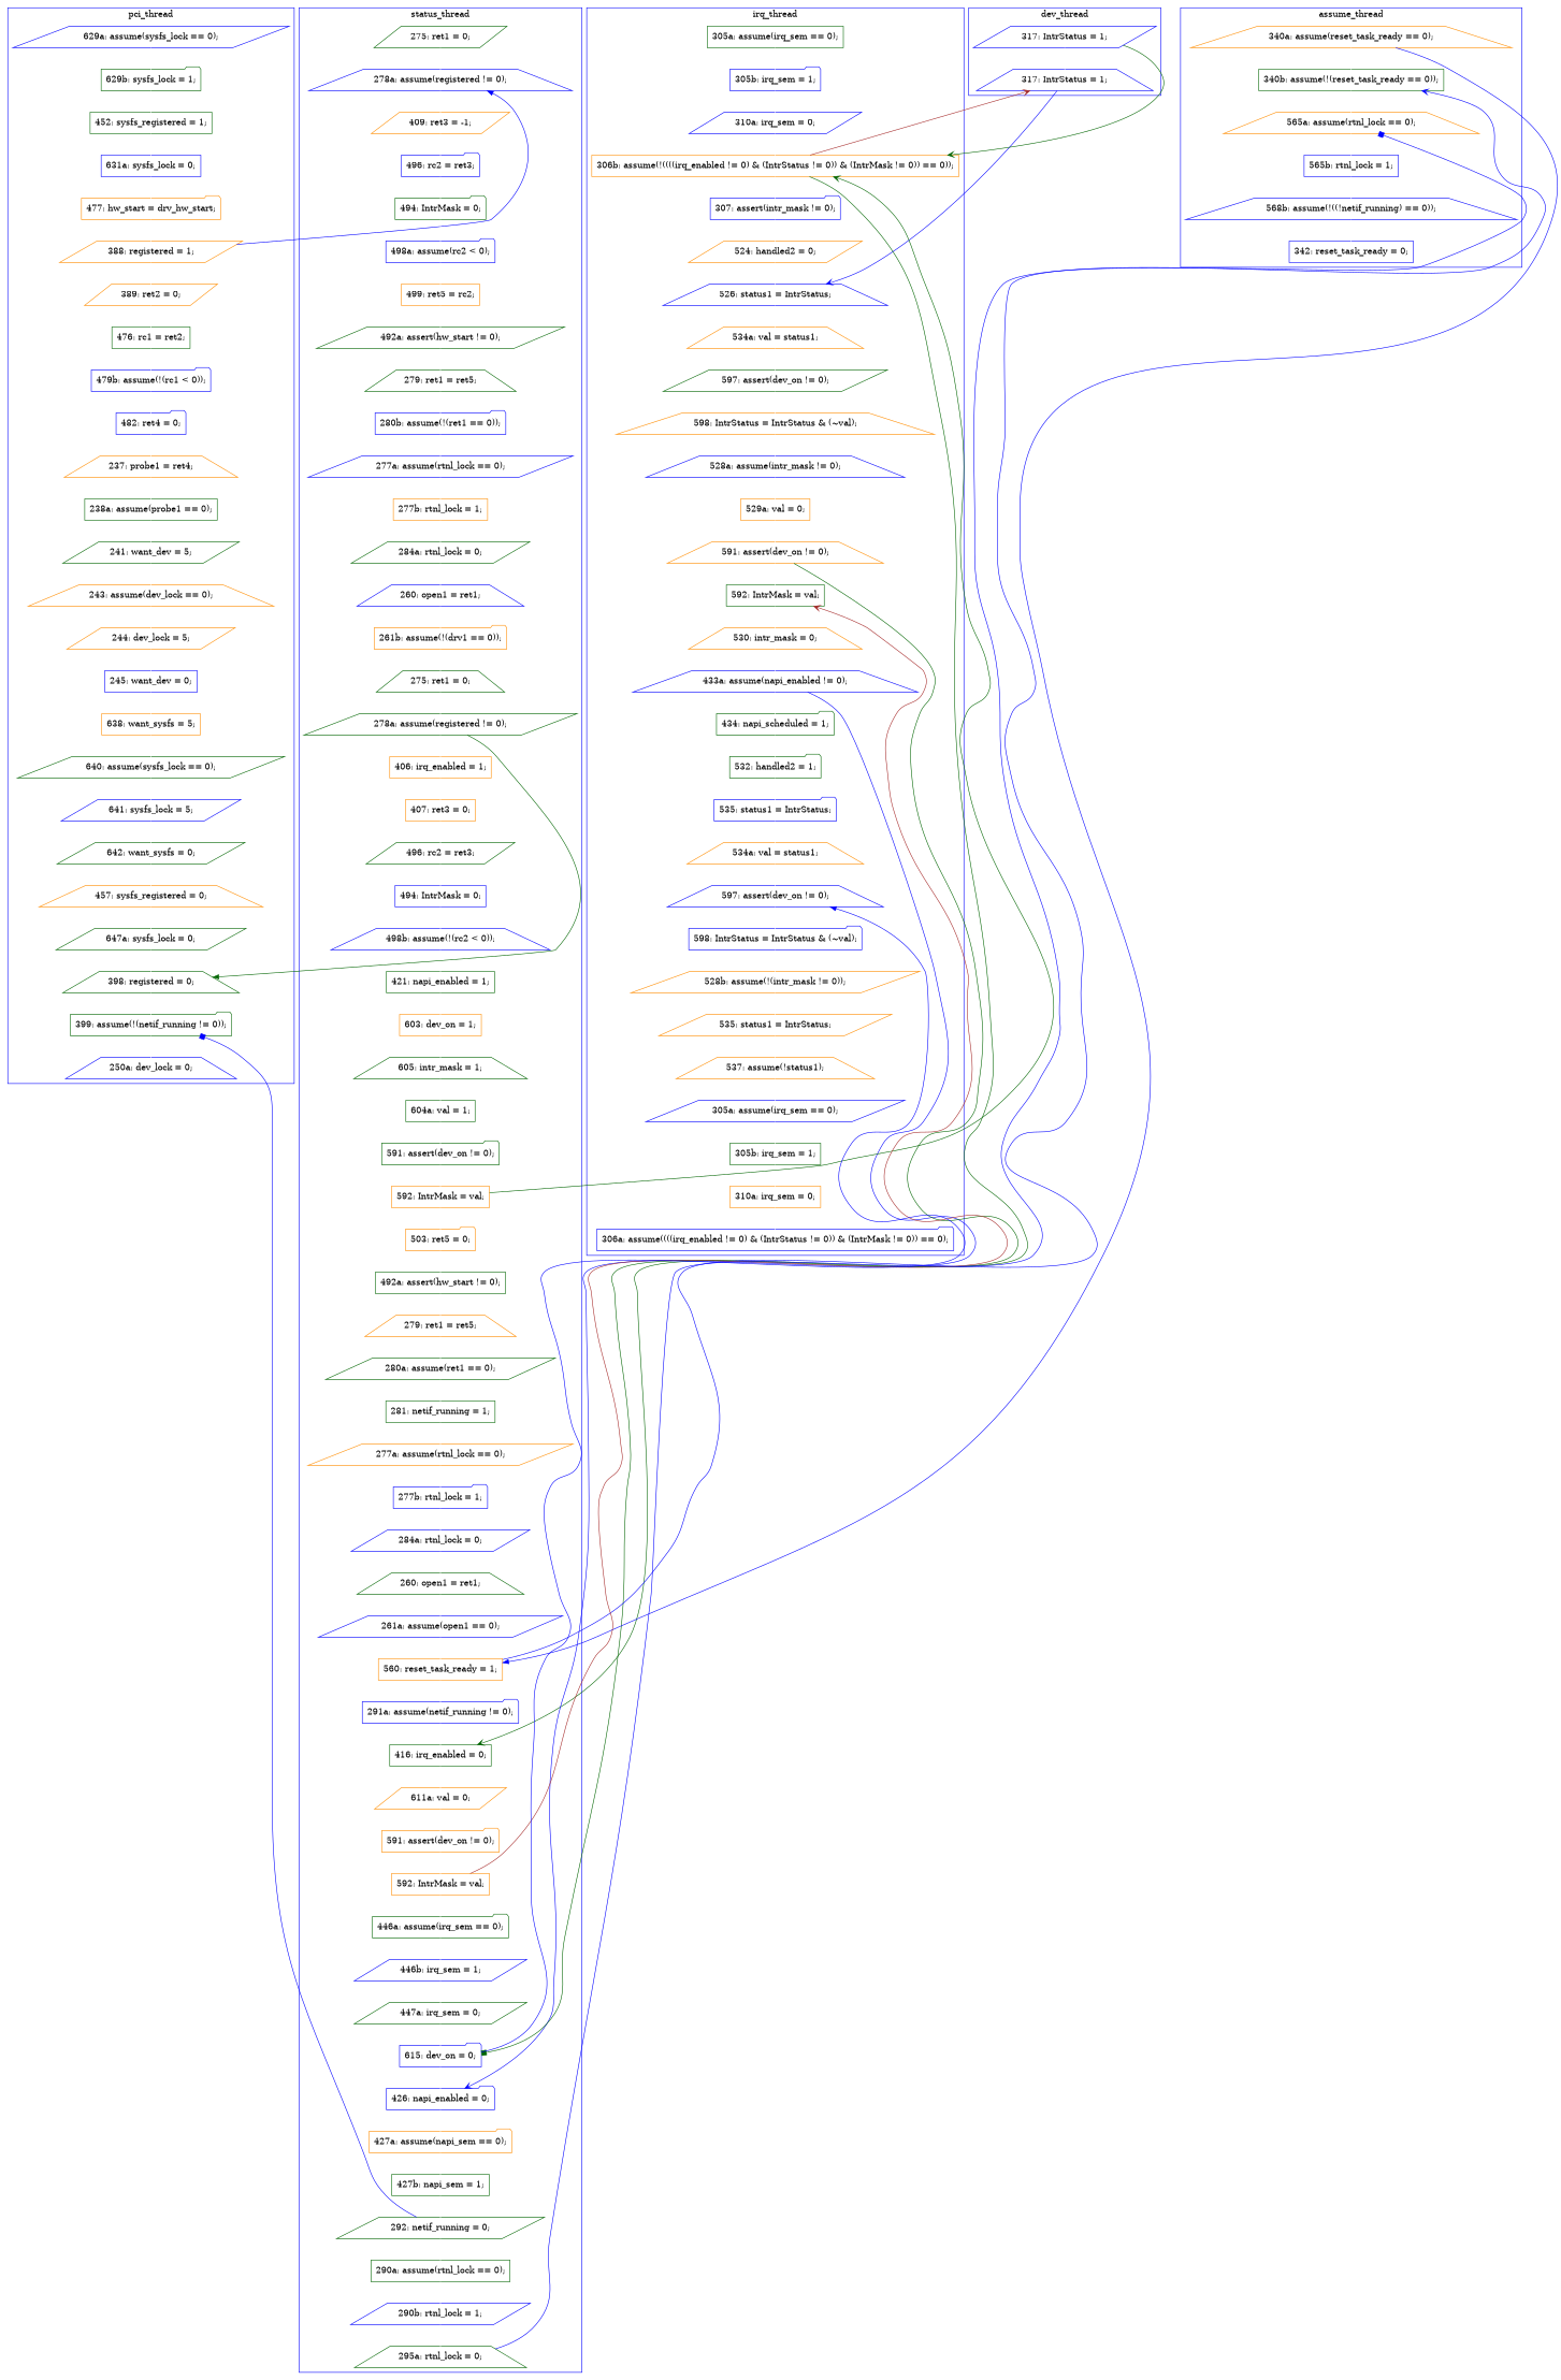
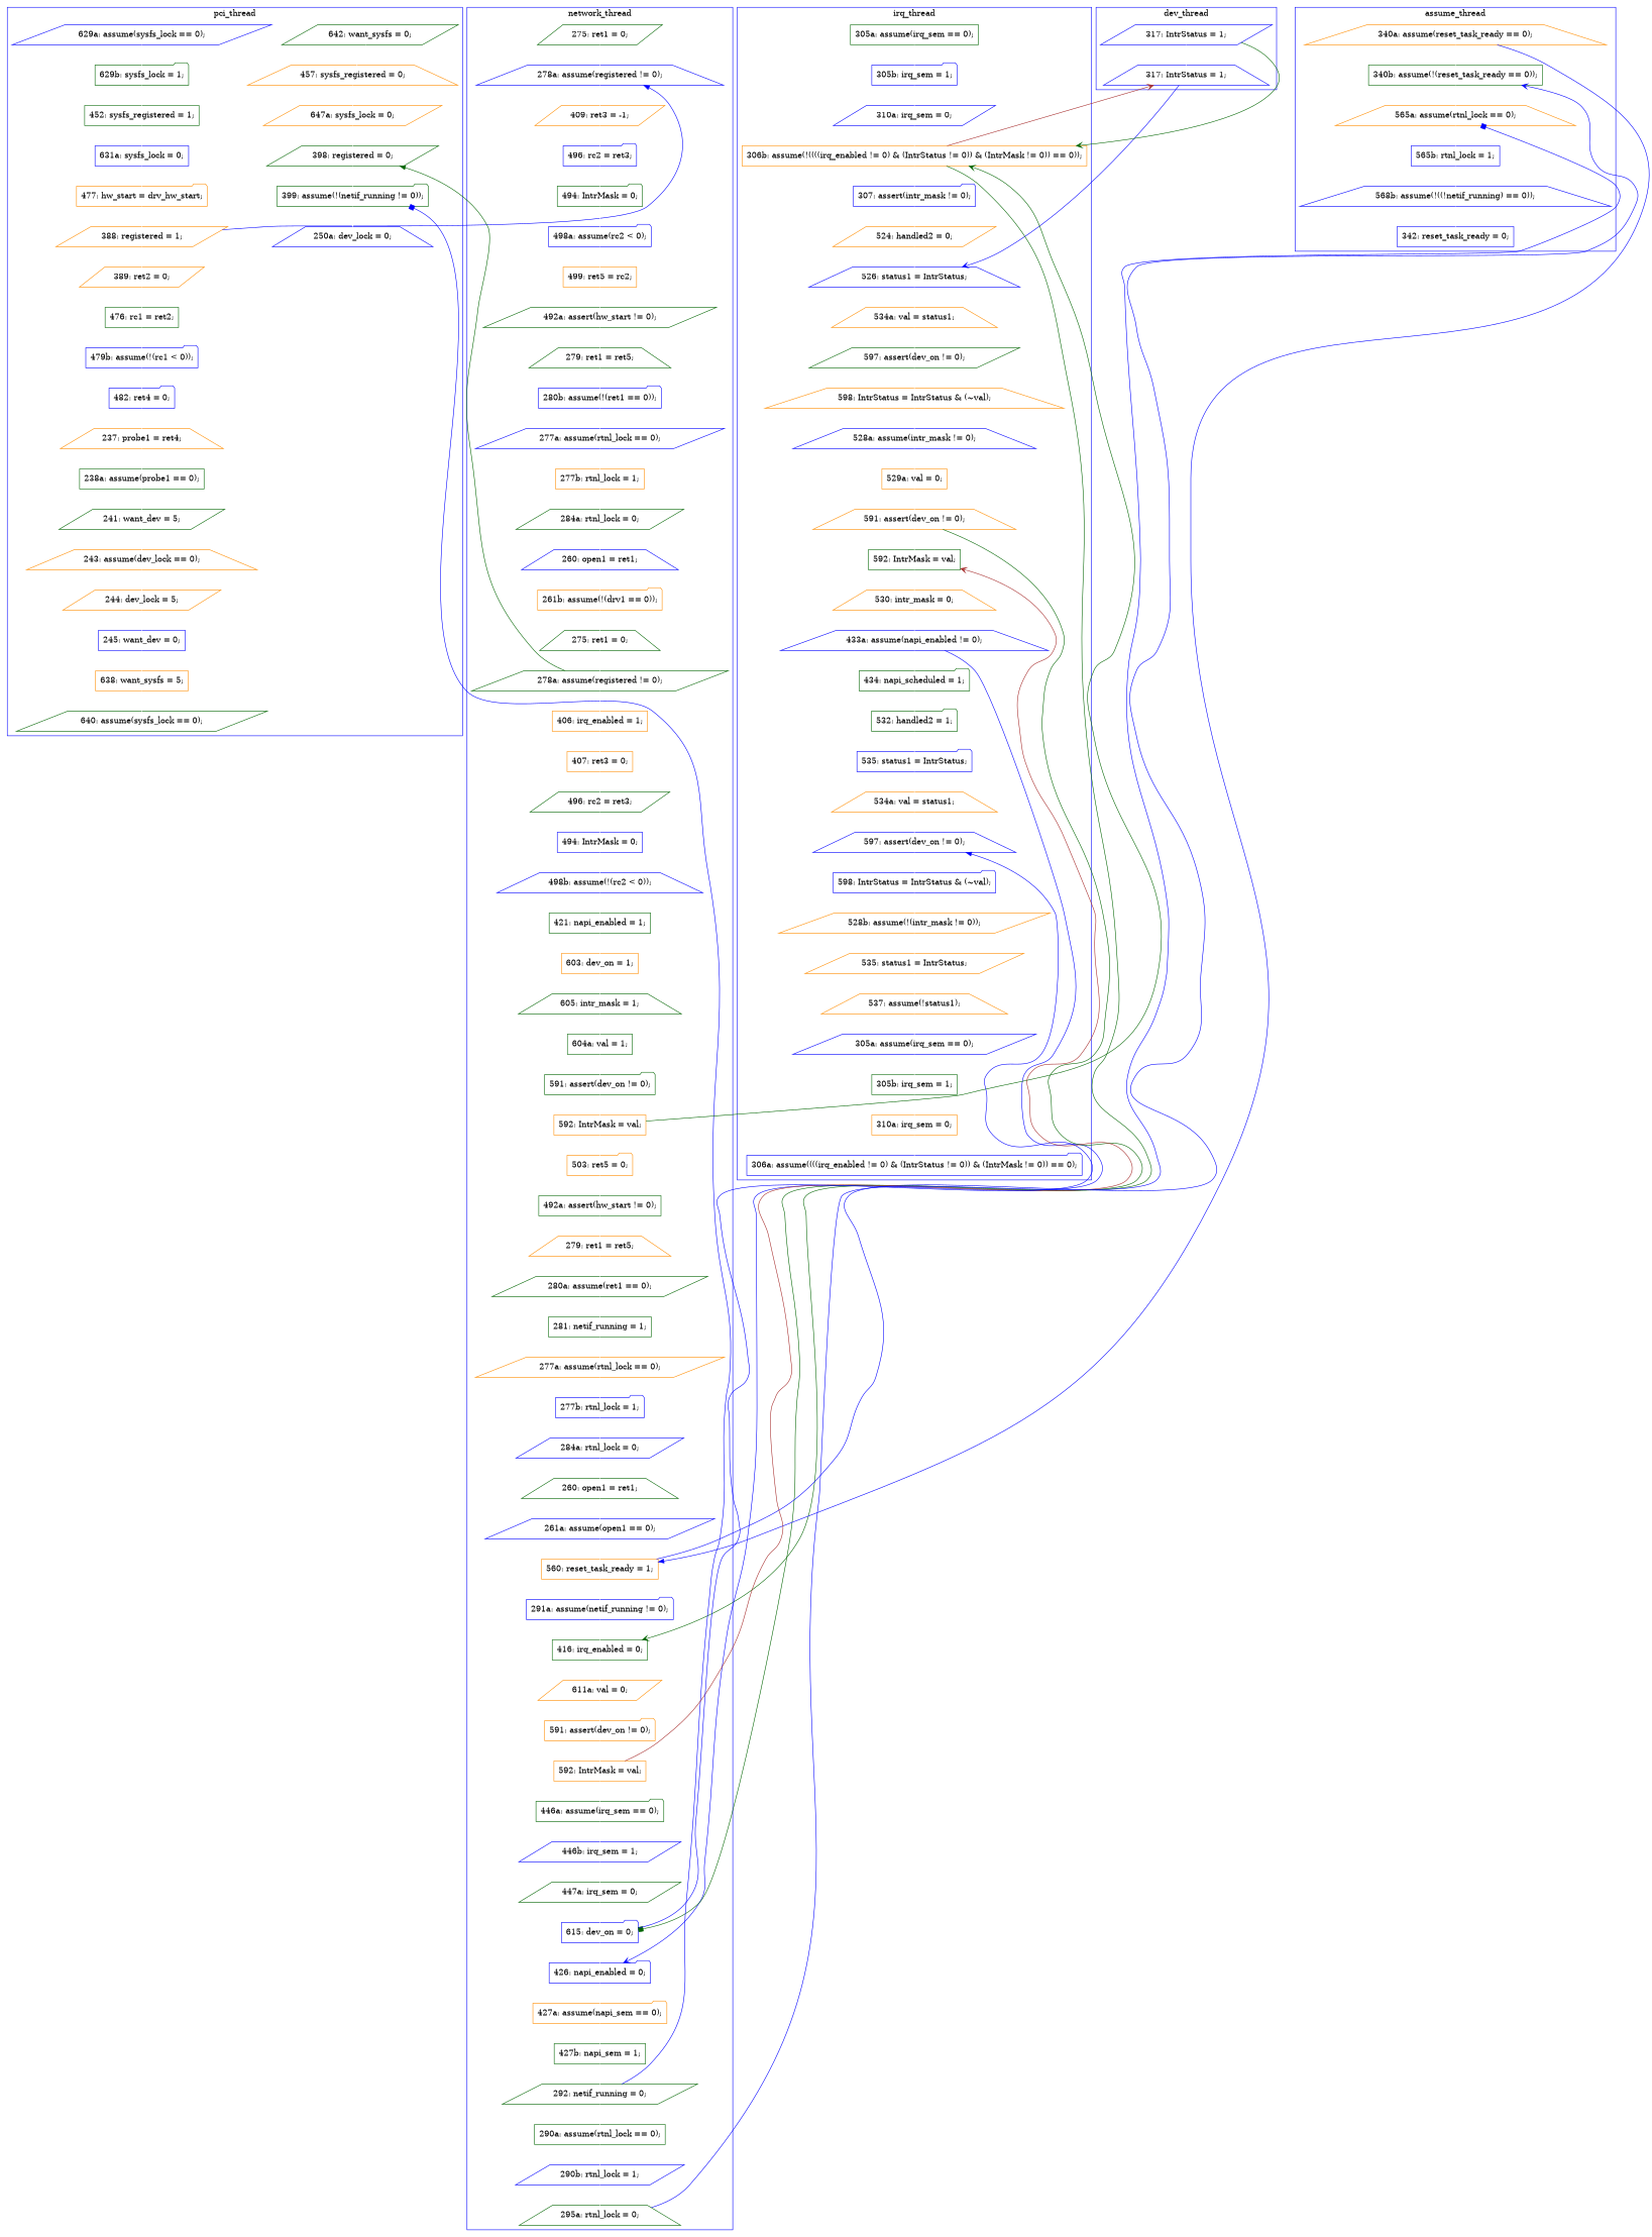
  digraph {
    node [color=blue shape=parallelogram]
    edge [color=white style=solid]
    n1 [label="317: IntrStatus = 1;" shape=trapezium]
    n2 [label="317: IntrStatus = 1;"]
    n3 [label="305a: assume(irq_sem == 0);"]
    n4 [color=darkgreen label="305b: irq_sem = 1;" shape=box]
    n5 [color=darkorange label="306b: assume(!((((irq_enabled != 0) & (IntrStatus != 0)) & (IntrMask != 0)) == 0));" shape=box]
    n6 [color=darkorange label="524: handled2 = 0;"]
    n7 [label="526: status1 = IntrStatus;" shape=trapezium]
    n8 [label="307: assert(intr_mask != 0);" shape=folder]
    n9 [label="433a: assume(napi_enabled != 0);" shape=trapezium]
    n10 [color=darkorange label="529a: val = 0;" shape=box]
    n11 [color=darkorange label="591: assert(dev_on != 0);" shape=trapezium]
    n12 [label="597: assert(dev_on != 0);" shape=trapezium]
    n13 [color=darkorange label="310a: irq_sem = 0;" shape=box]
    n14 [label="306a: assume((((irq_enabled != 0) & (IntrStatus != 0)) & (IntrMask != 0)) == 0);" shape=folder]
    n15 [color=darkorange label="535: status1 = IntrStatus;"]
    n16 [color=darkorange label="537: assume(!status1);" shape=trapezium]
    n17 [label="310a: irq_sem = 0;"]
    n18 [color=darkorange label="534a: val = status1;" shape=trapezium]
    n19 [color=darkorange label="534a: val = status1;" shape=trapezium]
    n20 [color=darkgreen label="597: assert(dev_on != 0);"]
    n21 [color=darkorange label="530: intr_mask = 0;" shape=trapezium]
    n22 [color=darkgreen label="592: IntrMask = val;" shape=box]
    n23 [color=darkgreen label="434: napi_scheduled = 1;" shape=folder]
    n24 [color=darkgreen label="532: handled2 = 1;" shape=folder]
    n25 [color=darkorange label="528b: assume(!(intr_mask != 0));"]
    n26 [color=darkorange label="598: IntrStatus = IntrStatus & (~val);" shape=trapezium]
    n27 [label="528a: assume(intr_mask != 0);" shape=trapezium]
    n28 [label="598: IntrStatus = IntrStatus & (~val);" shape=folder]
    n29 [label="305b: irq_sem = 1;" shape=folder]
    n30 [color=darkgreen label="305a: assume(irq_sem == 0);" shape=box]
    n31 [label="535: status1 = IntrStatus;" shape=folder]
    n32 [color=darkgreen label="340b: assume(!(reset_task_ready == 0));" shape=box]
    n33 [color=darkorange label="565a: assume(rtnl_lock == 0);" shape=trapezium]
    n34 [color=darkorange label="340a: assume(reset_task_ready == 0);" shape=trapezium]
    n35 [label="565b: rtnl_lock = 1;" shape=box]
    n36 [label="568b: assume(!((!netif_running) == 0));" shape=trapezium]
    n37 [label="342: reset_task_ready = 0;" shape=box]
    n38 [color=darkorange label="388: registered = 1;"]
    n39 [color=darkorange label="389: ret2 = 0;"]
    n40 [color=darkgreen label="476: rc1 = ret2;" shape=box]
    n41 [label="631a: sysfs_lock = 0;" shape=box]
    n42 [color=darkorange label="477: hw_start = drv_hw_start;" shape=folder]
    n43 [color=darkgreen label="452: sysfs_registered = 1;" shape=box]
    n44 [color=darkorange label="243: assume(dev_lock == 0);" shape=trapezium]
    n45 [color=darkorange label="244: dev_lock = 5;"]
    n46 [label="479b: assume(!(rc1 < 0));" shape=folder]
    n47 [label="482: ret4 = 0;" shape=folder]
    n48 [label="245: want_dev = 0;" shape=box]
    n49 [color=darkorange label="237: probe1 = ret4;" shape=trapezium]
    n50 [color=darkgreen label="238a: assume(probe1 == 0);" shape=box]
    n51 [color=darkorange label="457: sysfs_registered = 0;" shape=trapezium]
-   n52 [color=darkgreen label="647a: sysfs_lock = 0;"]
+   n52 [color=darkorange label="647a: sysfs_lock = 0;"]
    n53 [color=darkgreen label="640: assume(sysfs_lock == 0);"]
-   n54 [label="641: sysfs_lock = 5;"]
    n55 [color=darkgreen label="241: want_dev = 5;"]
    n56 [color=darkgreen label="642: want_sysfs = 0;"]
-   n57 [color=darkgreen label="398: registered = 0;" shape=trapezium]
+   n57 [color=darkgreen label="398: registered = 0;"]
    n58 [color=darkgreen label="399: assume(!(netif_running != 0));" shape=folder]
    n59 [label="250a: dev_lock = 0;" shape=trapezium]
    n60 [label="629a: assume(sysfs_lock == 0);"]
    n61 [color=darkgreen label="629b: sysfs_lock = 1;" shape=folder]
    n62 [color=darkorange label="638: want_sysfs = 5;" shape=box]
    n63 [label="280b: assume(!(ret1 == 0));" shape=folder]
    n64 [label="277a: assume(rtnl_lock == 0);"]
    n65 [color=darkgreen label="416: irq_enabled = 0;" shape=box]
    n66 [label="426: napi_enabled = 0;" shape=folder]
    n67 [color=darkorange label="427a: assume(napi_sem == 0);" shape=folder]
    n68 [color=darkorange label="611a: val = 0;"]
    n69 [color=darkorange label="591: assert(dev_on != 0);" shape=folder]
    n70 [label="494: IntrMask = 0;" shape=box]
    n71 [label="498b: assume(!(rc2 < 0));" shape=trapezium]
    n72 [label="291a: assume(netif_running != 0);" shape=folder]
    n73 [label="278a: assume(registered != 0);" shape=trapezium]
    n74 [color=darkgreen label="492a: assert(hw_start != 0);" shape=box]
    n75 [color=darkorange label="279: ret1 = ret5;" shape=trapezium]
    n76 [color=darkgreen label="427b: napi_sem = 1;" shape=box]
    n77 [color=darkgreen label="292: netif_running = 0;"]
    n78 [color=darkorange label="560: reset_task_ready = 1;" shape=box]
    n79 [color=darkorange label="407: ret3 = 0;" shape=box]
    n80 [color=darkgreen label="496: rc2 = ret3;"]
    n81 [color=darkgreen label="492a: assert(hw_start != 0);"]
    n82 [color=darkgreen label="279: ret1 = ret5;" shape=trapezium]
    n83 [color=darkorange label="592: IntrMask = val;" shape=box]
    n84 [color=darkorange label="503: ret5 = 0;" shape=folder]
    n85 [color=darkgreen label="275: ret1 = 0;"]
    n86 [color=darkgreen label="605: intr_mask = 1;" shape=trapezium]
    n87 [color=darkgreen label="604a: val = 1;" shape=box]
    n88 [color=darkorange label="592: IntrMask = val;" shape=box]
    n89 [label="277b: rtnl_lock = 1;" shape=folder]
    n90 [label="284a: rtnl_lock = 0;"]
    n91 [color=darkorange label="277b: rtnl_lock = 1;" shape=box]
    n92 [label="615: dev_on = 0;" shape=folder]
    n93 [color=darkorange label="261b: assume(!(drv1 == 0));" shape=folder]
    n94 [color=darkgreen label="275: ret1 = 0;" shape=trapezium]
    n95 [color=darkgreen label="278a: assume(registered != 0);"]
    n96 [color=darkgreen label="494: IntrMask = 0;" shape=folder]
    n97 [label="498a: assume(rc2 < 0);" shape=folder]
    n98 [color=darkgreen label="284a: rtnl_lock = 0;"]
    n99 [label="261a: assume(open1 == 0);"]
    n100 [color=darkgreen label="290a: assume(rtnl_lock == 0);" shape=box]
    n101 [label="290b: rtnl_lock = 1;"]
    n102 [color=darkgreen label="591: assert(dev_on != 0);" shape=folder]
    n103 [color=darkorange label="603: dev_on = 1;" shape=box]
    n104 [label="446b: irq_sem = 1;"]
    n105 [color=darkgreen label="447a: irq_sem = 0;"]
    n106 [color=darkgreen label="421: napi_enabled = 1;" shape=box]
    n107 [color=darkorange label="499: ret5 = rc2;" shape=box]
    n108 [color=darkgreen label="446a: assume(irq_sem == 0);" shape=folder]
    n109 [color=darkorange label="277a: assume(rtnl_lock == 0);"]
    n110 [color=darkgreen label="281: netif_running = 1;" shape=box]
    n111 [color=darkgreen label="295a: rtnl_lock = 0;" shape=trapezium]
    n112 [color=darkorange label="406: irq_enabled = 1;" shape=box]
    n113 [color=darkgreen label="260: open1 = ret1;" shape=trapezium]
    n114 [label="496: rc2 = ret3;" shape=folder]
    n115 [color=darkgreen label="280a: assume(ret1 == 0);"]
    n116 [label="260: open1 = ret1;" shape=trapezium]
    n117 [color=darkorange label="409: ret3 = -1;"]
    subgraph cluster_1 {
      color=blue
      label=dev_thread
      n1
      n2
    }
    subgraph cluster_2 {
      color=blue
      label=irq_thread
      n3
      n4
      n5
      n6
      n7
      n8
      n9
      n10
      n11
      n12
      n13
      n14
      n15
      n16
      n17
      n18
      n19
      n20
      n21
      n22
      n23
      n24
      n25
      n26
      n27
      n28
      n29
      n30
      n31
    }
    subgraph cluster_3 {
      color=blue
      label=assume_thread
      n32
      n33
      n34
      n35
      n36
      n37
    }
    subgraph cluster_4 {
      color=blue
      label=pci_thread
      n38
      n39
      n40
      n41
      n42
      n43
      n44
      n45
      n46
      n47
      n48
      n49
      n50
      n51
      n52
      n53
-     n54
      n55
      n56
      n57
      n58
      n59
      n60
      n61
      n62
    }
    subgraph cluster_5 {
      color=blue
-     label=status_thread
+     label=network_thread
      n63
      n64
      n65
      n66
      n67
      n68
      n69
      n70
      n71
      n72
      n73
      n74
      n75
      n76
      n77
      n78
      n79
      n80
      n81
      n82
      n83
      n84
      n85
      n86
      n87
      n88
      n89
      n90
      n91
      n92
      n93
      n94
      n95
      n96
      n97
      n98
      n99
      n100
      n101
      n102
      n103
      n104
      n105
      n106
      n107
      n108
      n109
      n110
      n111
      n112
      n113
      n114
      n115
      n116
      n117
    }
    n1 -> n7 [arrowhead=vee color=blue constraint=false]
    n2 -> n1
    n2 -> n5 [arrowhead=vee color=darkgreen constraint=false]
    n3 -> n4
    n4 -> n13
    n5 -> n1 [arrowhead=vee color=brown constraint=false]
    n5 -> n8
    n5 -> n65 [arrowhead=vee color=darkgreen constraint=false]
    n6 -> n7
    n7 -> n19
    n8 -> n6
    n9 -> n23
    n9 -> n66 [arrowhead=vee color=blue constraint=false]
    n10 -> n11
    n11 -> n22
    n11 -> n92 [arrowhead=box color=darkgreen constraint=false]
    n12 -> n28
    n13 -> n14
    n15 -> n16
    n16 -> n3
    n17 -> n5
    n18 -> n12
    n19 -> n20
    n20 -> n26
    n21 -> n9
    n22 -> n21
    n23 -> n24
    n24 -> n31
    n25 -> n15
    n26 -> n27
    n27 -> n10
    n28 -> n25
    n29 -> n17
    n30 -> n29
    n31 -> n18
    n32 -> n33
    n33 -> n35
    n34 -> n32
    n34 -> n78 [arrowhead=normal color=blue constraint=false]
    n35 -> n36
    n36 -> n37
    n38 -> n39
    n38 -> n73 [arrowhead=normal color=blue constraint=false]
    n39 -> n40
    n40 -> n46
    n41 -> n42
    n42 -> n38
    n43 -> n41
    n44 -> n45
    n45 -> n48
    n46 -> n47
    n47 -> n49
    n48 -> n62
    n49 -> n50
    n50 -> n55
    n51 -> n52
    n52 -> n57
-   n53 -> n54
-   n54 -> n56
    n55 -> n44
    n56 -> n51
    n57 -> n58
    n58 -> n59
    n60 -> n61
    n61 -> n43
    n62 -> n53
    n63 -> n64
    n64 -> n91
    n65 -> n68
    n66 -> n67
    n67 -> n76
    n68 -> n69
    n69 -> n88
    n70 -> n71
    n71 -> n106
    n72 -> n65
    n73 -> n117
    n74 -> n75
    n75 -> n115
    n76 -> n77
    n77 -> n58 [arrowhead=box color=blue constraint=false]
    n77 -> n100
    n78 -> n32 [arrowhead=vee color=blue constraint=false]
    n78 -> n72
    n79 -> n80
    n80 -> n70
    n81 -> n82
    n82 -> n63
    n83 -> n5 [arrowhead=vee color=darkgreen constraint=false]
    n83 -> n84
    n84 -> n74
    n85 -> n73
    n86 -> n87
    n87 -> n102
    n88 -> n22 [arrowhead=vee color=brown constraint=false]
    n88 -> n108
    n89 -> n90
    n90 -> n113
    n91 -> n98
    n92 -> n12 [arrowhead=normal color=blue constraint=false]
    n92 -> n66
    n93 -> n94
    n94 -> n95
    n95 -> n57 [arrowhead=normal color=darkgreen constraint=false]
    n95 -> n112
    n96 -> n97
    n97 -> n107
    n98 -> n116
    n99 -> n78
    n100 -> n101
    n101 -> n111
    n102 -> n83
    n103 -> n86
    n104 -> n105
    n105 -> n92
    n106 -> n103
    n107 -> n81
    n108 -> n104
    n109 -> n89
    n110 -> n109
    n111 -> n33 [arrowhead=box color=blue constraint=false]
    n112 -> n79
    n113 -> n99
    n114 -> n96
    n115 -> n110
    n116 -> n93
    n117 -> n114
  }
